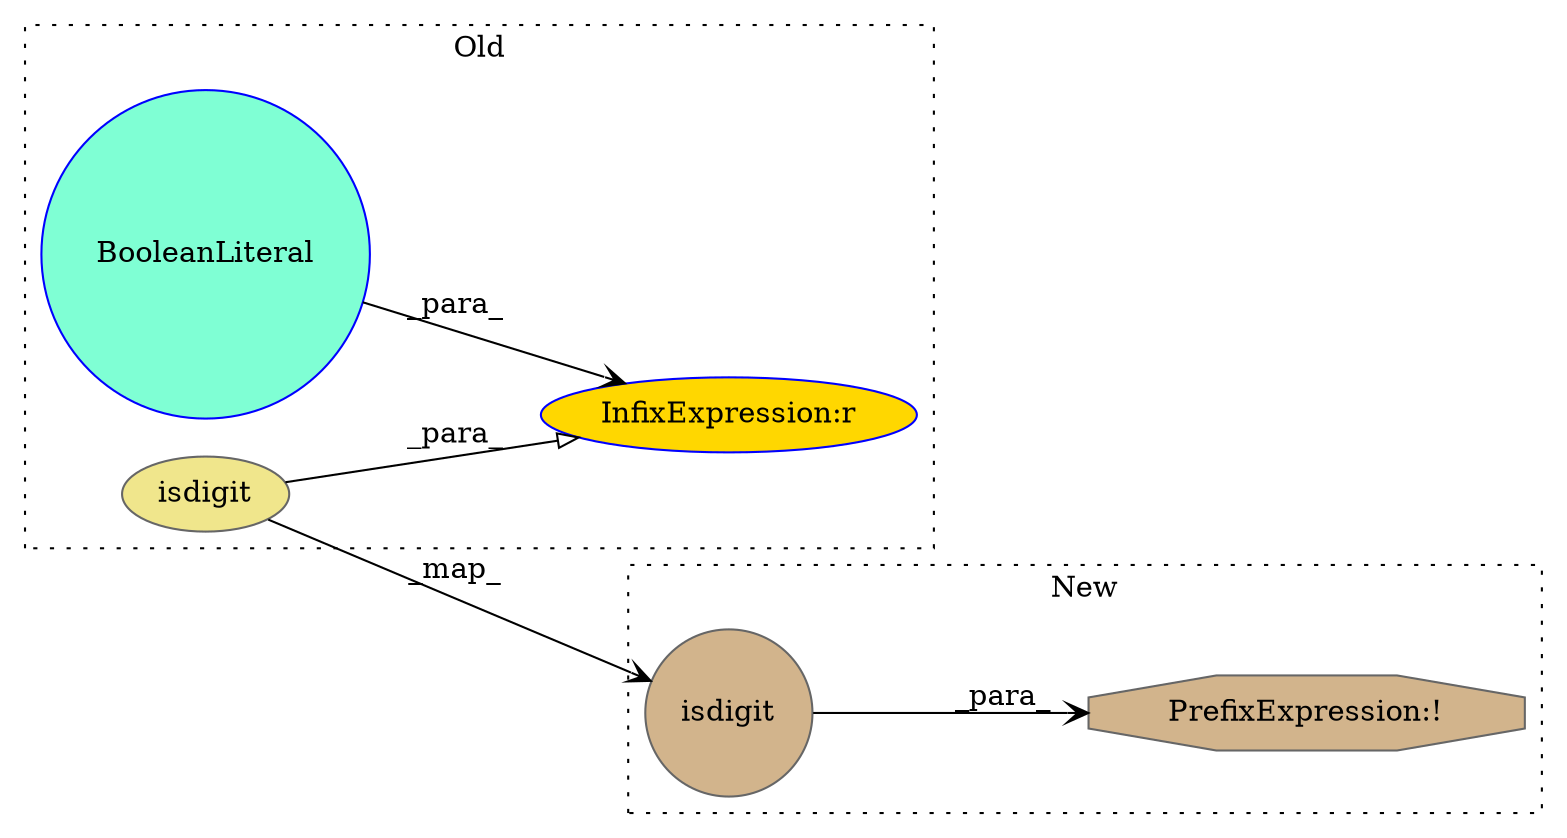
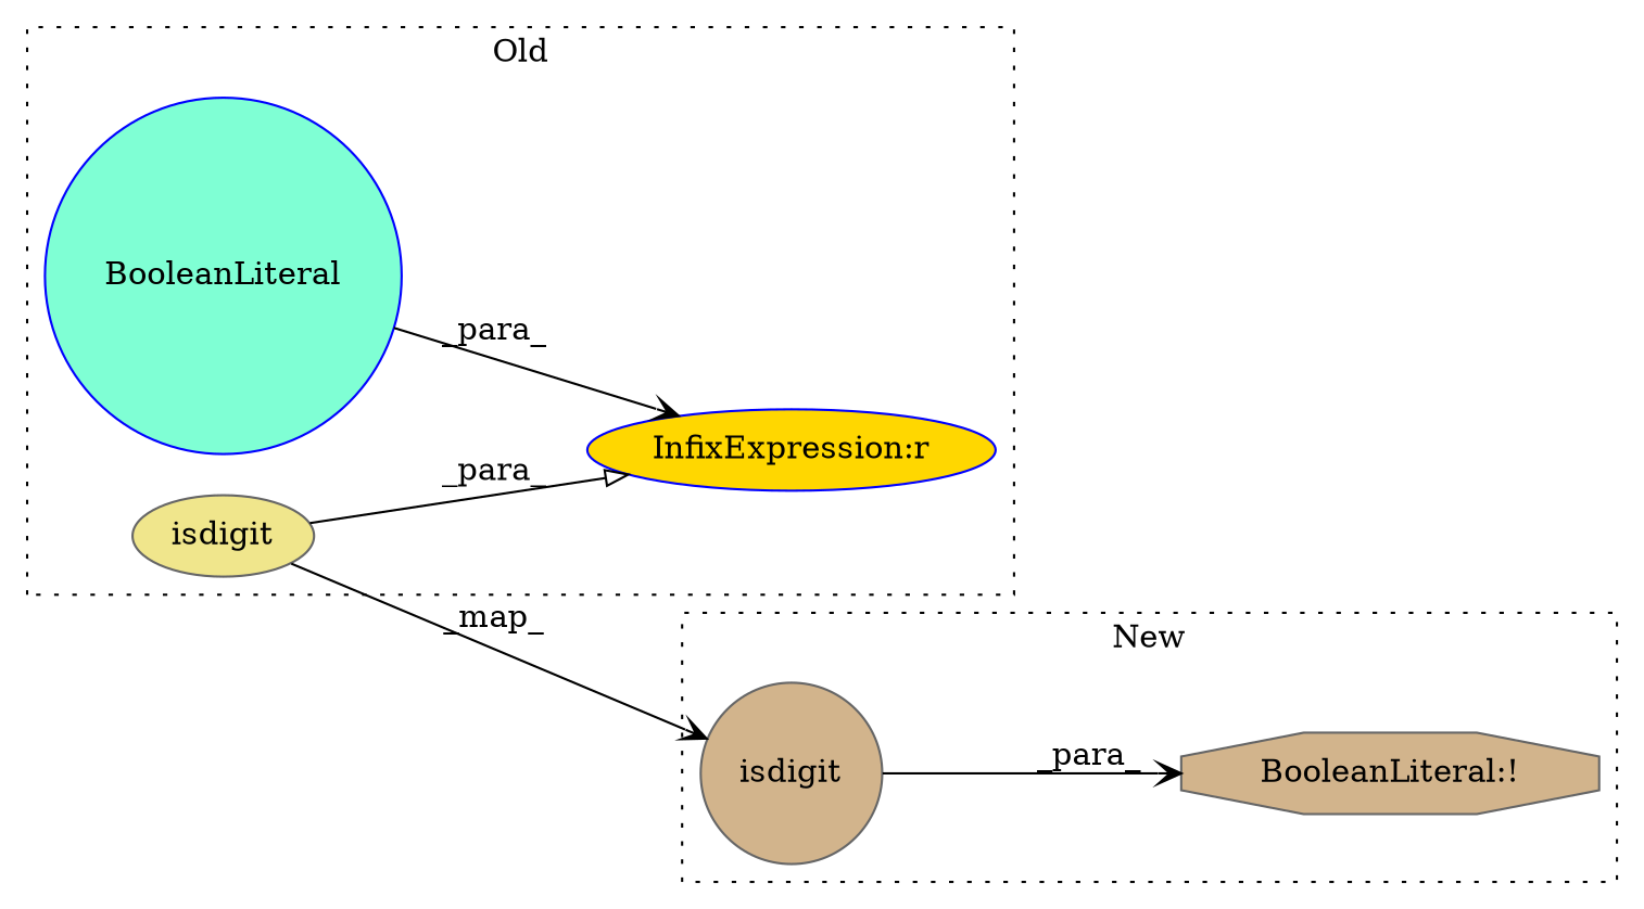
  digraph {
    rankdir=LR
    node [a=32 color=gray40 fillcolor=tan l=9 shape=ellipse style=filled]
    edge [arrowhead=vee]
    n1 [fillcolor=khaki label=isdigit s=44954]
    n2 [a=27 color=blue fillcolor=gold l=4 label="InfixExpression:r" s=44963]
    n3 [a=9 color=blue fillcolor=aquamarine l=5 label=BooleanLiteral s=44967 shape=circle]
    n4 [label=isdigit s=44758 shape=circle]
-   n5 [a=38 l=1 label="PrefixExpression:!" s=44738 shape=octagon]
+   n5 [a=38 l=1 label="BooleanLiteral:!" s=44738 shape=octagon]
    subgraph cluster_1 {
      label=Old
      style=dotted
      n1
      n2
      n3
    }
    subgraph cluster_2 {
      label=New
      style=dotted
      n4
      n5
    }
    n1 -> n2 [arrowhead=onormal label=_para_]
    n1 -> n4 [label=_map_]
    n3 -> n2 [label=_para_]
    n4 -> n5 [label=_para_]
  }
